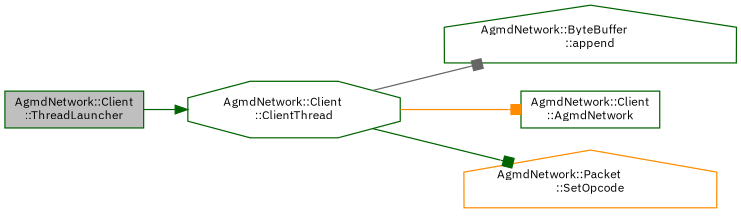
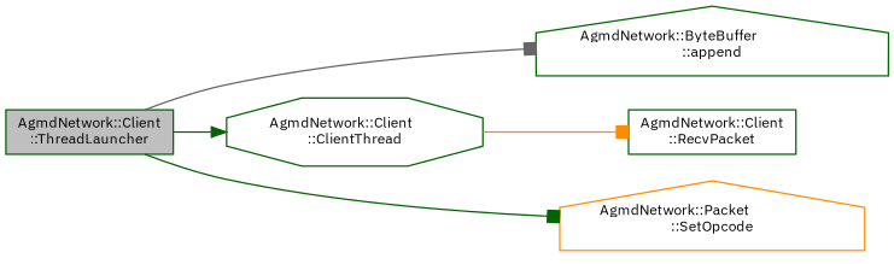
  digraph {
    fontname="IBM Plex Sans"
    rankdir=LR
    node [color=darkgreen fillcolor=white fontname="IBM Plex Sans" fontsize=10 shape=box style=filled]
    edge [arrowhead=box color=darkgreen fontname="IBM Plex Sans" fontsize=10 labelfontname=Helvetica labelfontsize=10 style=solid]
    n1 [fillcolor=grey75 fontcolor=black height=0.2 label="AgmdNetwork::Client\l::ThreadLauncher" width=0.4]
    n2 [height=0.2 label="AgmdNetwork::Client\l::ClientThread" shape=octagon width=0.4]
    n3 [height=0.2 label="AgmdNetwork::ByteBuffer\l::append" shape=house width=0.4]
    n4 [color=darkorange height=0.2 label="AgmdNetwork::Packet\l::SetOpcode" shape=house width=0.4]
-   n5 [height=0.2 label="AgmdNetwork::Client\l::AgmdNetwork" width=0.4]
+   n5 [height=0.2 label="AgmdNetwork::Client\l::RecvPacket" width=0.4]
    n1 -> n2 [arrowhead=normal]
-   n2 -> n3 [color=gray40]
-   n2 -> n4
+   n1 -> n3 [color=gray40]
+   n1 -> n4
    n2 -> n5 [color=darkorange]
  }
